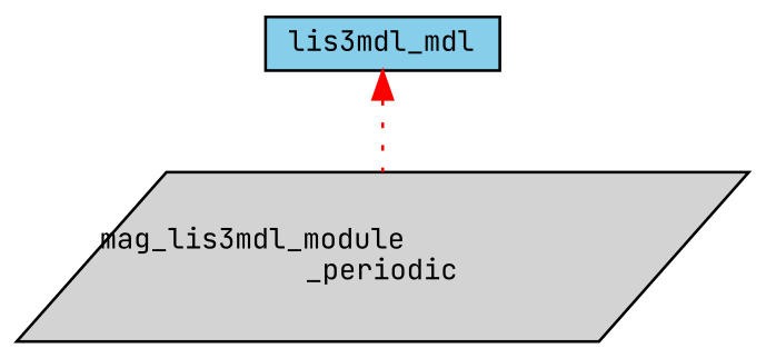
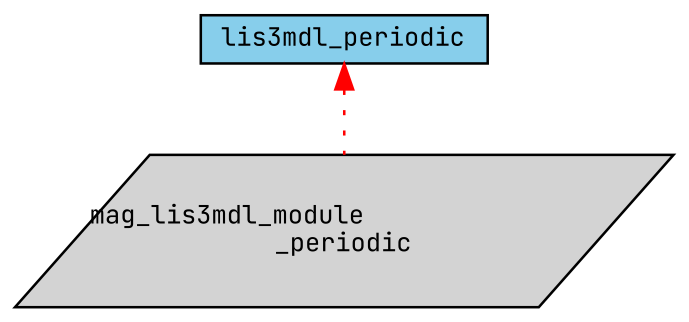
  digraph {
    rankdir=TB
    fontname="JetBrains Mono"
    node [color=black fontname="JetBrains Mono" fontsize=10 style=filled]
-   n1 [fillcolor=skyblue fontcolor=black height=0.2 label=lis3mdl_mdl shape=box width=0.4]
+   n1 [fillcolor=skyblue fontcolor=black height=0.2 label=lis3mdl_periodic shape=box width=0.4]
    n2 [fillcolor=lightgrey height=0.2 label="mag_lis3mdl_module\l_periodic" shape=parallelogram width=0.4]
    n1 -> n2 [color=red dir=back fontname="JetBrains Mono" fontsize=10 labelfontname=FreeSans labelfontsize=10 style=dotted]
  }
